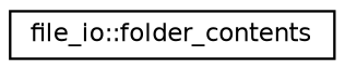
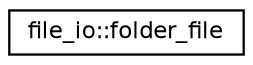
  digraph {
    rankdir=TB
-   n1 [color=black fillcolor=white fontname=Helvetica fontsize=10 height=0.2 label="file_io::folder_contents" shape=record style=filled width=0.4]
+   n1 [color=black fillcolor=white fontname=Helvetica fontsize=10 height=0.2 label="file_io::folder_file" shape=record style=filled width=0.4]
  }
